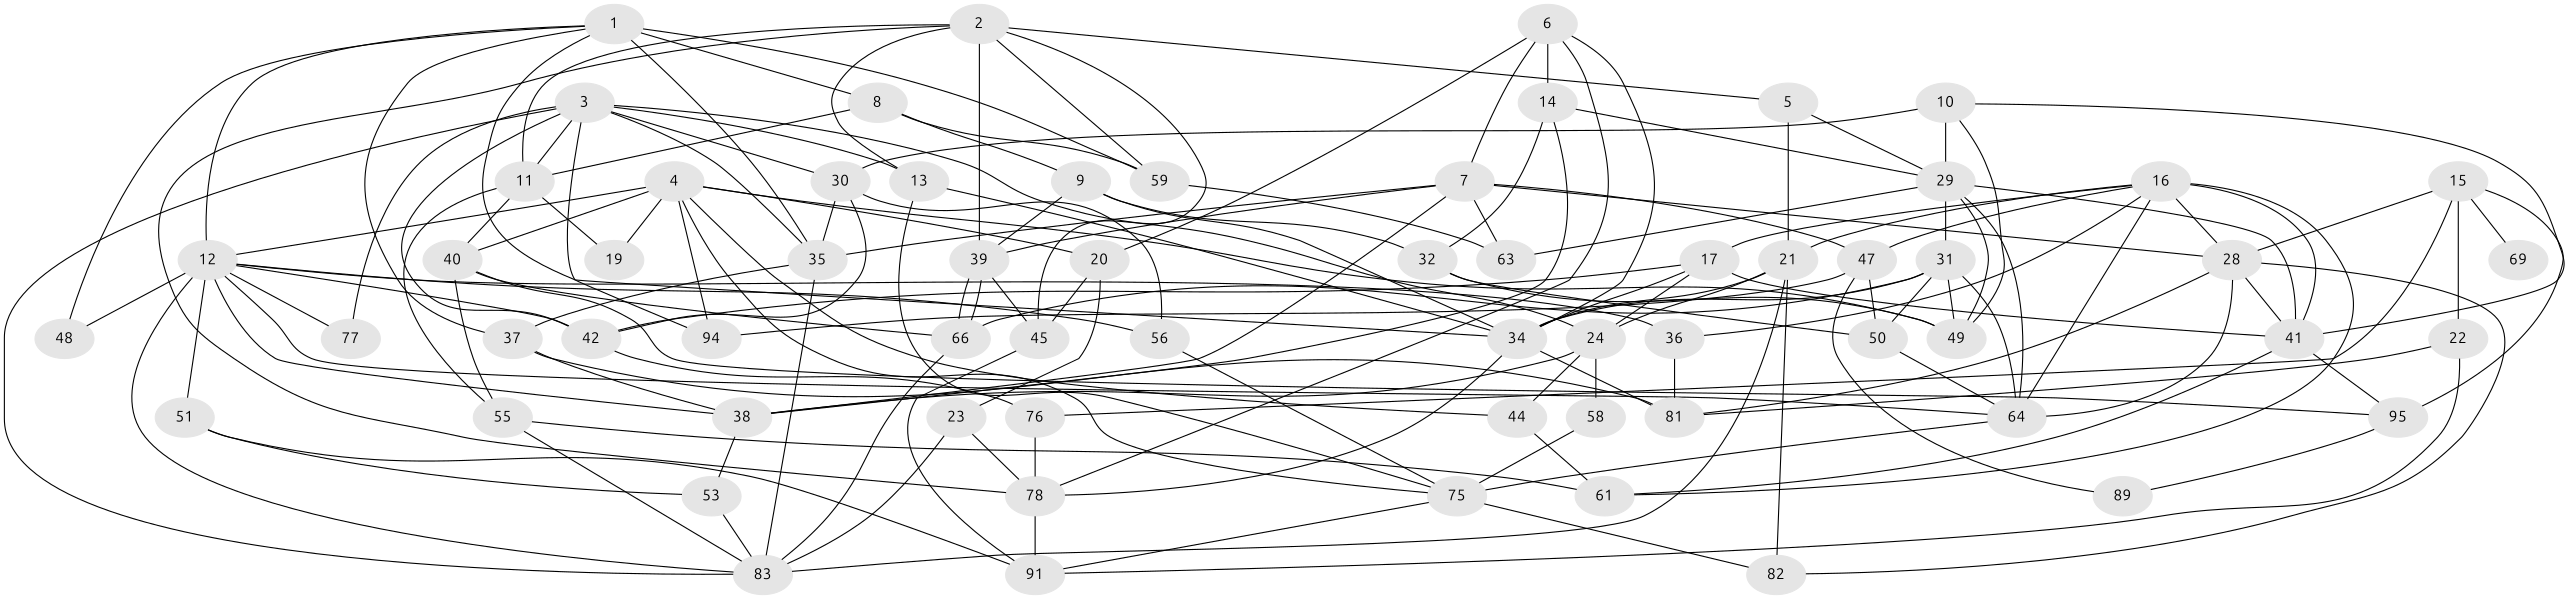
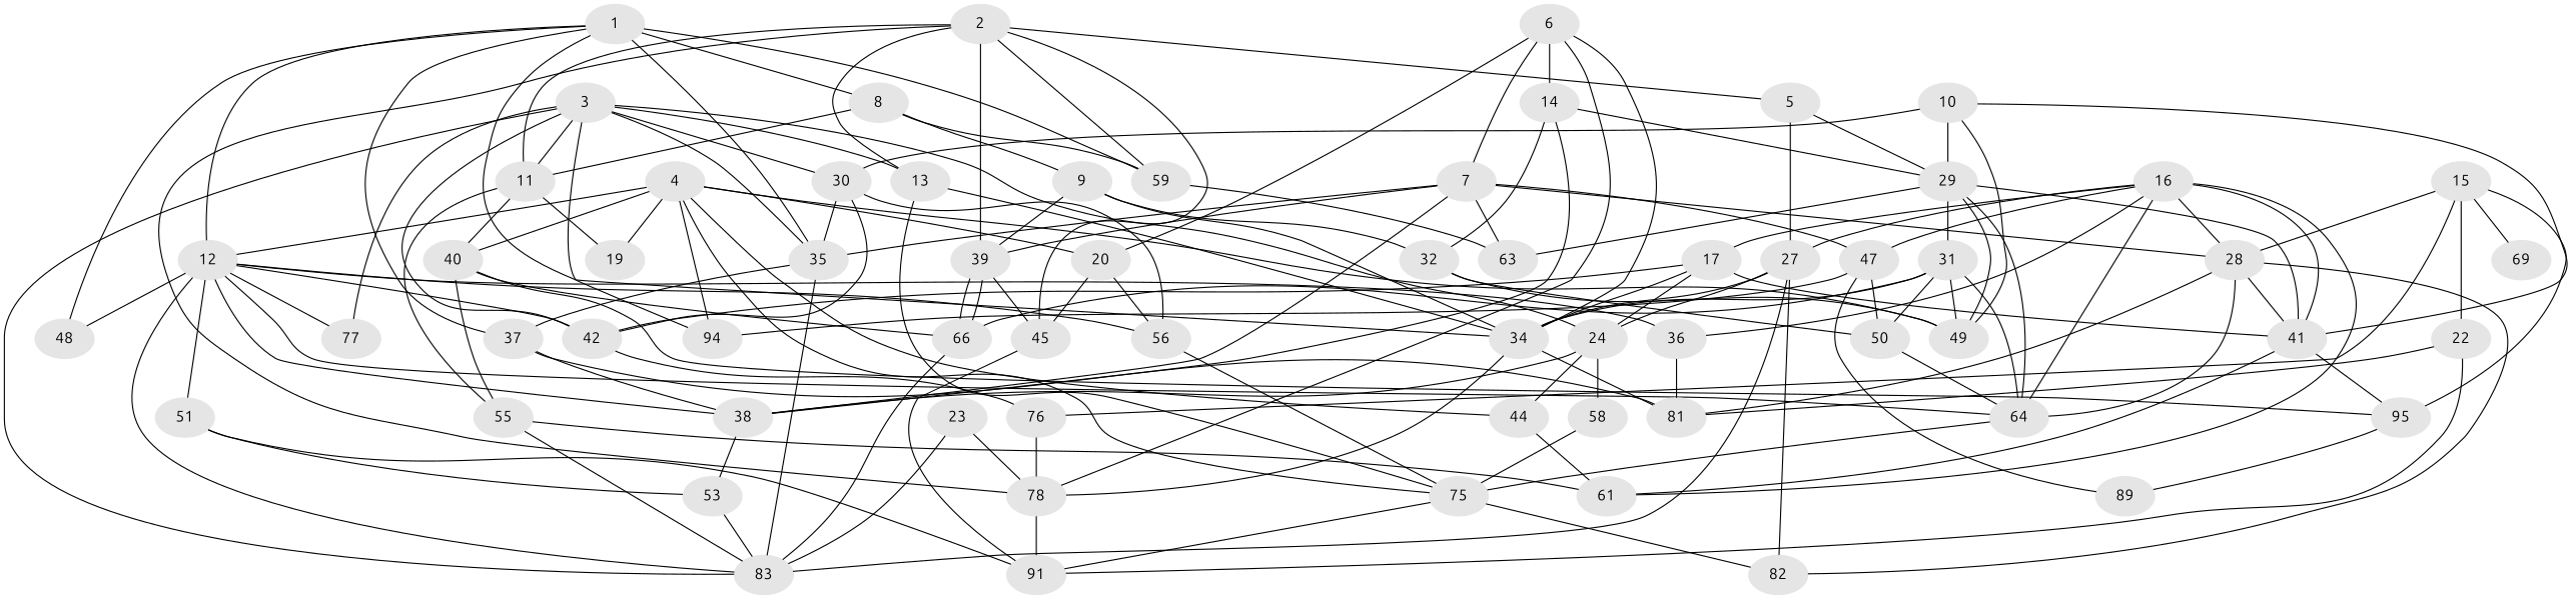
  graph {
    fontname=Ubuntu
    node [color=gray90 fontname=Ubuntu style=filled]
    edge [fontname=Ubuntu]
    1 [super="+26"]
    8 [super="+46"]
    12 [super="+60"]
    34 [super="+84"]
    35 [super="+85"]
    37 [super="+57"]
    48
    59
    11 [super="+18"]
    9
    42
    77
    83 [super="+97"]
    38 [super="+71"]
    36
    51
    56 [super="+79"]
    64
    78 [super="+96"]
    81 [super="+82"]
    63
    2 [super="+68"]
    5 [super="+62"]
    13
    39 [super="+72"]
    45
-   21 [super="+25"]
+   21 [super="+25" label=27]
    29 [super="+73"]
    19
    40
    55
    75 [super="+92"]
    66
    91 [super="+98"]
    3 [super="+33"]
    24 [super="+43"]
    30 [super="+74"]
    94
    44
    58
    76
    4 [super="+70"]
    20
    49
    95
    61 [super="+100"]
    n47 [label=82]
    41 [super="+52"]
    31 [super="+80"]
    7 [super="+67"]
    28 [super="+90"]
    47 [super="+65"]
    6
    14 [super="+99"]
    32 [super="+54"]
    53
    50
    89
    10 [super="+27"]
    15 [super="+86"]
    22
    69
    16 [super="+88"]
    17 [super="+93"]
    23
    1 -- 8
    1 -- 12
    1 -- 34
    1 -- 35
    1 -- 37
    1 -- 48
    1 -- 59 [weight=2]
    8 -- 59
    8 -- 11
    8 -- 9
    12 -- 48
    12 -- 42
    12 -- 77
    12 -- 83
    12 -- 38
    12 -- 36
    12 -- 51
    12 -- 56 [weight=2]
    12 -- 64
    34 -- 78
    34 -- 81
    35 -- 37 [weight=2]
    35 -- 83
    37 -- 38
    37 -- 81
    59 -- 63
    11 -- 19
    11 -- 40
    11 -- 55
    9 -- 34
    9 -- 39
    9 -- 32
    42 -- 76
    38 -- 53
    36 -- 81
    51 -- 91
    51 -- 53
    56 -- 75
    64 -- 75
    78 -- 91
    2 -- 59
    2 -- 11
    2 -- 78
    2 -- 5
    2 -- 13
    2 -- 39
    2 -- 45
    5 -- 21
    5 -- 29
    13 -- 34
    13 -- 75
    39 -- 45
    39 -- 66
    39 -- 66
    45 -- 91
    21 -- 34
    21 -- 83
    21 -- 24
    21 -- n47
    29 -- 64
    29 -- 63
    29 -- 49
    29 -- 41
    29 -- 31
    40 -- 55
    40 -- 66
    40 -- 95
    55 -- 83
    55 -- 61
    75 -- 91
    75 -- n47
    66 -- 83
    3 -- 35
    3 -- 11
    3 -- 42
    3 -- 77
    3 -- 83
    3 -- 13
    3 -- 24
    3 -- 30
    3 -- 94
    24 -- 38
    24 -- 44
    24 -- 58
    30 -- 35
    30 -- 42
    30 -- 56
    44 -- 61
    58 -- 75
    76 -- 78
    4 -- 12
    4 -- 19
    4 -- 40
    4 -- 75
    4 -- 94
    4 -- 44
    4 -- 20
    4 -- 49
-   20 -- 23
+   20 -- 56
    20 -- 45
    95 -- 89
    41 -- 95
    41 -- 61
    31 -- 34
    31 -- 64
    31 -- 66
    31 -- 49
    31 -- 50
    7 -- 35
    7 -- 38
    7 -- 63
    7 -- 39
    7 -- 28
    7 -- 47
    28 -- 64
    28 -- 81
    28 -- n47
    28 -- 41
    47 -- 94
    47 -- 50
    47 -- 89
    6 -- 34
    6 -- 78
    6 -- 20
    6 -- 7
    6 -- 14
    14 -- 38
    14 -- 29
    14 -- 32
    32 -- 49 [weight=2]
    32 -- 50
    53 -- 83
    50 -- 64
    10 -- 29
    10 -- 30 [weight=2]
    10 -- 49
    10 -- 41
    15 -- 76
    15 -- 95
    15 -- 28
    15 -- 22
    15 -- 69
    22 -- 81
    22 -- 91
    16 -- 36
    16 -- 64
    16 -- 21
    16 -- 61
    16 -- 41
    16 -- 28
    16 -- 47
    16 -- 17
    17 -- 34
    17 -- 42
    17 -- 24
    17 -- 41
    23 -- 83
    23 -- 78
  }
